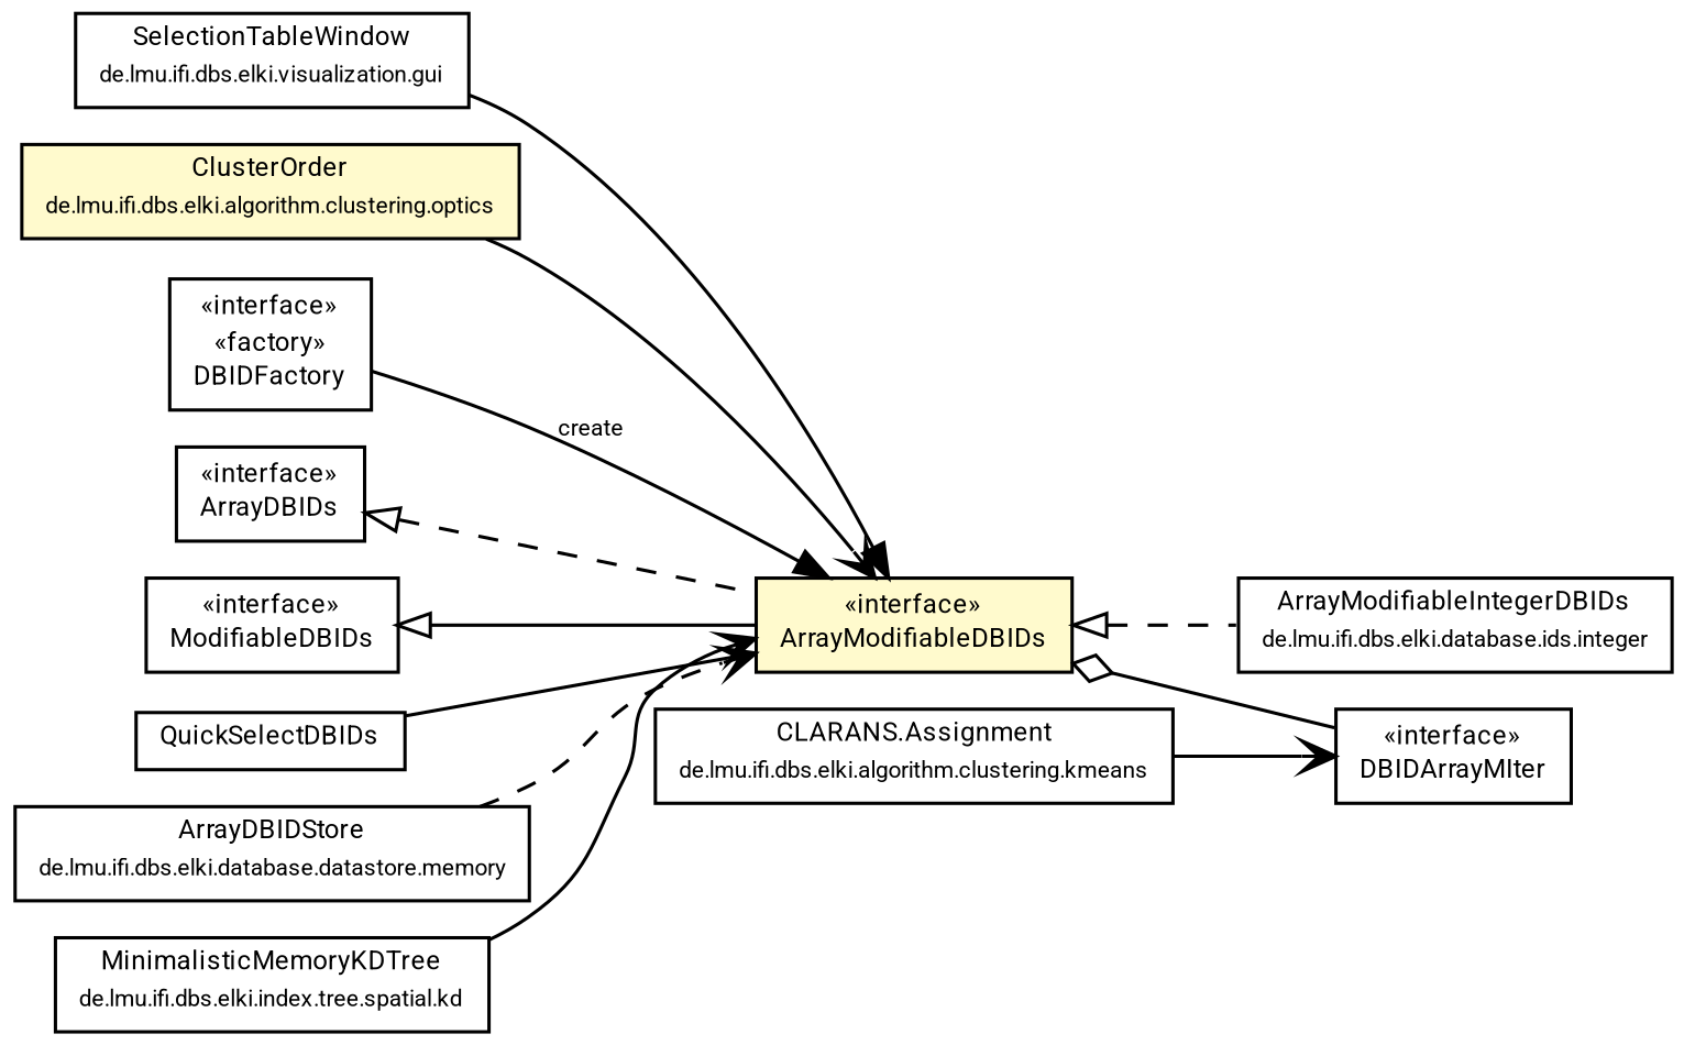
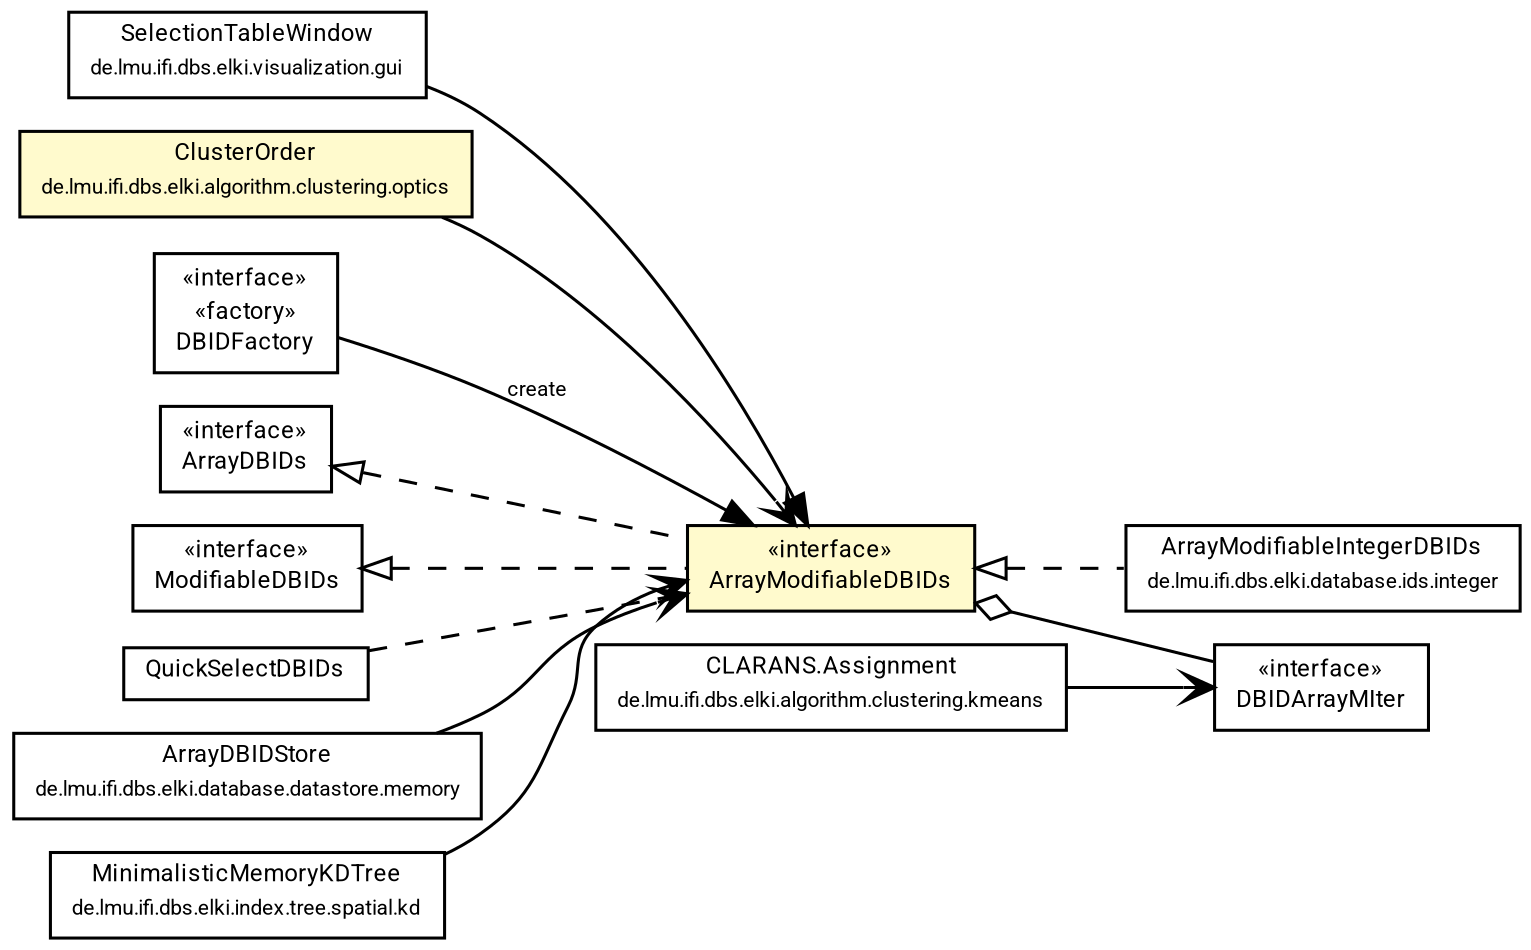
  digraph {
    nodesep=0.15
    rankdir=LR
    ranksep=0.25
    node [fontcolor=black fontname=Roboto fontsize=8 margin=0 shape=plaintext]
    edge [arrowhead=open color=black fontname=Roboto fontsize=7 labelfontname=Roboto labelfontsize=7 weight=1]
    n1 [height=0 label=<<table title="de.lmu.ifi.dbs.elki.visualization.gui.SelectionTableWindow" border="0" cellborder="1" cellspacing="0" cellpadding="2" href="../../visualization/gui/SelectionTableWindow.html" target="_parent"> 		<tr><td><table border="0" cellspacing="0" cellpadding="1"> 		<tr><td align="center" balign="center"> <font face="Roboto">SelectionTableWindow</font> </td></tr> 		<tr><td align="center" balign="center"> <font face="Roboto" point-size="7.0">de.lmu.ifi.dbs.elki.visualization.gui</font> </td></tr> 		</table></td></tr> 		</table>> width=0]
    n2 [height=0 label=<<table title="de.lmu.ifi.dbs.elki.database.ids.ArrayModifiableDBIDs" border="0" cellborder="1" cellspacing="0" cellpadding="2" bgcolor="lemonChiffon" href="ArrayModifiableDBIDs.html" target="_parent"> 		<tr><td><table border="0" cellspacing="0" cellpadding="1"> 		<tr><td align="center" balign="center"> &#171;interface&#187; </td></tr> 		<tr><td align="center" balign="center"> <font face="Roboto">ArrayModifiableDBIDs</font> </td></tr> 		</table></td></tr> 		</table>> width=0]
    n3 [height=0 label=<<table title="de.lmu.ifi.dbs.elki.database.ids.DBIDArrayMIter" border="0" cellborder="1" cellspacing="0" cellpadding="2" href="DBIDArrayMIter.html" target="_parent"> 		<tr><td><table border="0" cellspacing="0" cellpadding="1"> 		<tr><td align="center" balign="center"> &#171;interface&#187; </td></tr> 		<tr><td align="center" balign="center"> <font face="Roboto">DBIDArrayMIter</font> </td></tr> 		</table></td></tr> 		</table>> width=0]
    n4 [height=0 label=<<table title="de.lmu.ifi.dbs.elki.database.ids.integer.ArrayModifiableIntegerDBIDs" border="0" cellborder="1" cellspacing="0" cellpadding="2" href="integer/ArrayModifiableIntegerDBIDs.html" target="_parent"> 		<tr><td><table border="0" cellspacing="0" cellpadding="1"> 		<tr><td align="center" balign="center"> <font face="Roboto">ArrayModifiableIntegerDBIDs</font> </td></tr> 		<tr><td align="center" balign="center"> <font face="Roboto" point-size="7.0">de.lmu.ifi.dbs.elki.database.ids.integer</font> </td></tr> 		</table></td></tr> 		</table>> width=0]
    n5 [height=0 label=<<table title="de.lmu.ifi.dbs.elki.algorithm.clustering.optics.ClusterOrder" border="0" cellborder="1" cellspacing="0" cellpadding="2" bgcolor="LemonChiffon" href="../../algorithm/clustering/optics/ClusterOrder.html" target="_parent"> 		<tr><td><table border="0" cellspacing="0" cellpadding="1"> 		<tr><td align="center" balign="center"> <font face="Roboto">ClusterOrder</font> </td></tr> 		<tr><td align="center" balign="center"> <font face="Roboto" point-size="7.0">de.lmu.ifi.dbs.elki.algorithm.clustering.optics</font> </td></tr> 		</table></td></tr> 		</table>> width=0]
    n6 [height=0 label=<<table title="de.lmu.ifi.dbs.elki.algorithm.clustering.kmeans.CLARANS.Assignment" border="0" cellborder="1" cellspacing="0" cellpadding="2" href="../../algorithm/clustering/kmeans/CLARANS.Assignment.html" target="_parent"> 		<tr><td><table border="0" cellspacing="0" cellpadding="1"> 		<tr><td align="center" balign="center"> <font face="Roboto">CLARANS.Assignment</font> </td></tr> 		<tr><td align="center" balign="center"> <font face="Roboto" point-size="7.0">de.lmu.ifi.dbs.elki.algorithm.clustering.kmeans</font> </td></tr> 		</table></td></tr> 		</table>> width=0]
    n7 [height=0 label=<<table title="de.lmu.ifi.dbs.elki.database.ids.DBIDFactory" border="0" cellborder="1" cellspacing="0" cellpadding="2" href="DBIDFactory.html" target="_parent"> 		<tr><td><table border="0" cellspacing="0" cellpadding="1"> 		<tr><td align="center" balign="center"> &#171;interface&#187; </td></tr> 		<tr><td align="center" balign="center"> &#171;factory&#187; </td></tr> 		<tr><td align="center" balign="center"> <font face="Roboto">DBIDFactory</font> </td></tr> 		</table></td></tr> 		</table>> width=0]
    n8 [height=0 label=<<table title="de.lmu.ifi.dbs.elki.database.ids.ArrayDBIDs" border="0" cellborder="1" cellspacing="0" cellpadding="2" href="ArrayDBIDs.html" target="_parent"> 		<tr><td><table border="0" cellspacing="0" cellpadding="1"> 		<tr><td align="center" balign="center"> &#171;interface&#187; </td></tr> 		<tr><td align="center" balign="center"> <font face="Roboto">ArrayDBIDs</font> </td></tr> 		</table></td></tr> 		</table>> width=0]
    n9 [height=0 label=<<table title="de.lmu.ifi.dbs.elki.database.ids.ModifiableDBIDs" border="0" cellborder="1" cellspacing="0" cellpadding="2" href="ModifiableDBIDs.html" target="_parent"> 		<tr><td><table border="0" cellspacing="0" cellpadding="1"> 		<tr><td align="center" balign="center"> &#171;interface&#187; </td></tr> 		<tr><td align="center" balign="center"> <font face="Roboto">ModifiableDBIDs</font> </td></tr> 		</table></td></tr> 		</table>> width=0]
    n10 [height=0 label=<<table title="de.lmu.ifi.dbs.elki.database.ids.QuickSelectDBIDs" border="0" cellborder="1" cellspacing="0" cellpadding="2" href="QuickSelectDBIDs.html" target="_parent"> 		<tr><td><table border="0" cellspacing="0" cellpadding="1"> 		<tr><td align="center" balign="center"> <font face="Roboto">QuickSelectDBIDs</font> </td></tr> 		</table></td></tr> 		</table>> width=0]
    n11 [height=0 label=<<table title="de.lmu.ifi.dbs.elki.database.datastore.memory.ArrayDBIDStore" border="0" cellborder="1" cellspacing="0" cellpadding="2" href="../datastore/memory/ArrayDBIDStore.html" target="_parent"> 		<tr><td><table border="0" cellspacing="0" cellpadding="1"> 		<tr><td align="center" balign="center"> <font face="Roboto">ArrayDBIDStore</font> </td></tr> 		<tr><td align="center" balign="center"> <font face="Roboto" point-size="7.0">de.lmu.ifi.dbs.elki.database.datastore.memory</font> </td></tr> 		</table></td></tr> 		</table>> width=0]
    n12 [height=0 label=<<table title="de.lmu.ifi.dbs.elki.index.tree.spatial.kd.MinimalisticMemoryKDTree" border="0" cellborder="1" cellspacing="0" cellpadding="2" href="../../index/tree/spatial/kd/MinimalisticMemoryKDTree.html" target="_parent"> 		<tr><td><table border="0" cellspacing="0" cellpadding="1"> 		<tr><td align="center" balign="center"> <font face="Roboto">MinimalisticMemoryKDTree</font> </td></tr> 		<tr><td align="center" balign="center"> <font face="Roboto" point-size="7.0">de.lmu.ifi.dbs.elki.index.tree.spatial.kd</font> </td></tr> 		</table></td></tr> 		</table>> width=0]
    n1 -> n2 [arrowhead=normal]
    n2 -> n3 [arrowhead=none arrowtail=ediamond dir=back weight=4]
    n2 -> n4 [arrowtail=empty dir=back style=dashed weight=9 arrowhead=""]
    n5 -> n2
    n6 -> n3
    n7 -> n2 [arrowhead=normal label=create]
    n8 -> n2 [arrowtail=empty dir=back style=dashed weight=9 arrowhead=""]
-   n9 -> n2 [arrowtail=empty dir=back style=solid weight=9 arrowhead=""]
-   n10 -> n2 [arrowhead=none weight=2]
-   n11 -> n2 [style=dashed]
+   n9 -> n2 [arrowtail=empty dir=back style=dashed weight=9 arrowhead=""]
+   n10 -> n2 [arrowhead=none weight=2 style=dashed]
+   n11 -> n2
    n12 -> n2
  }
